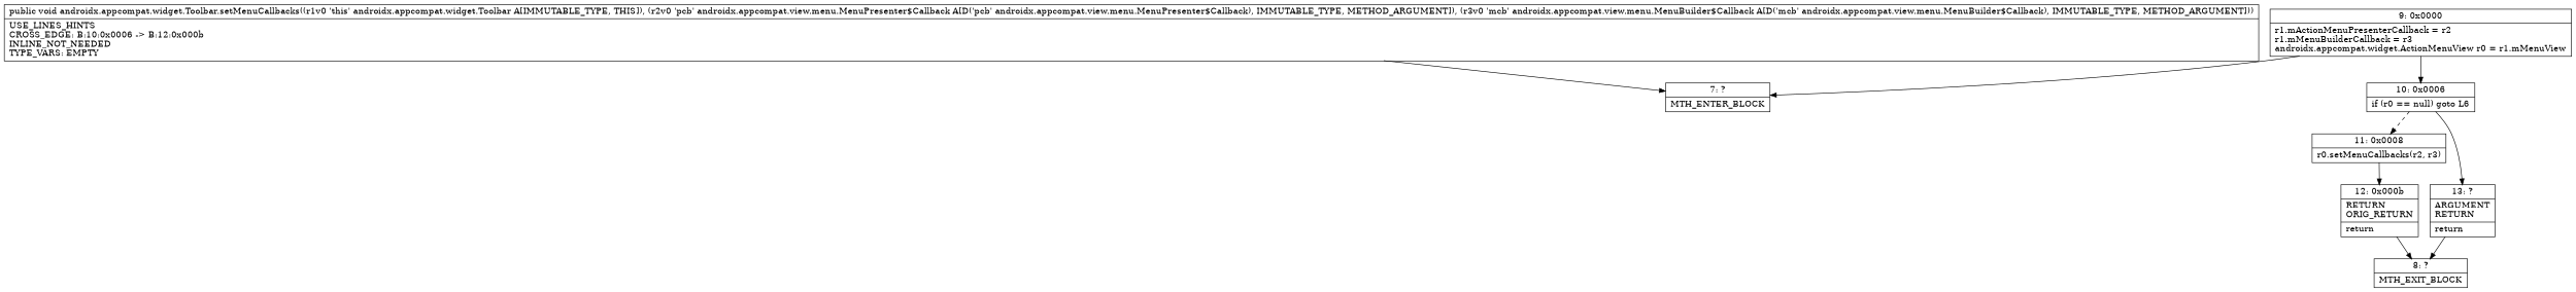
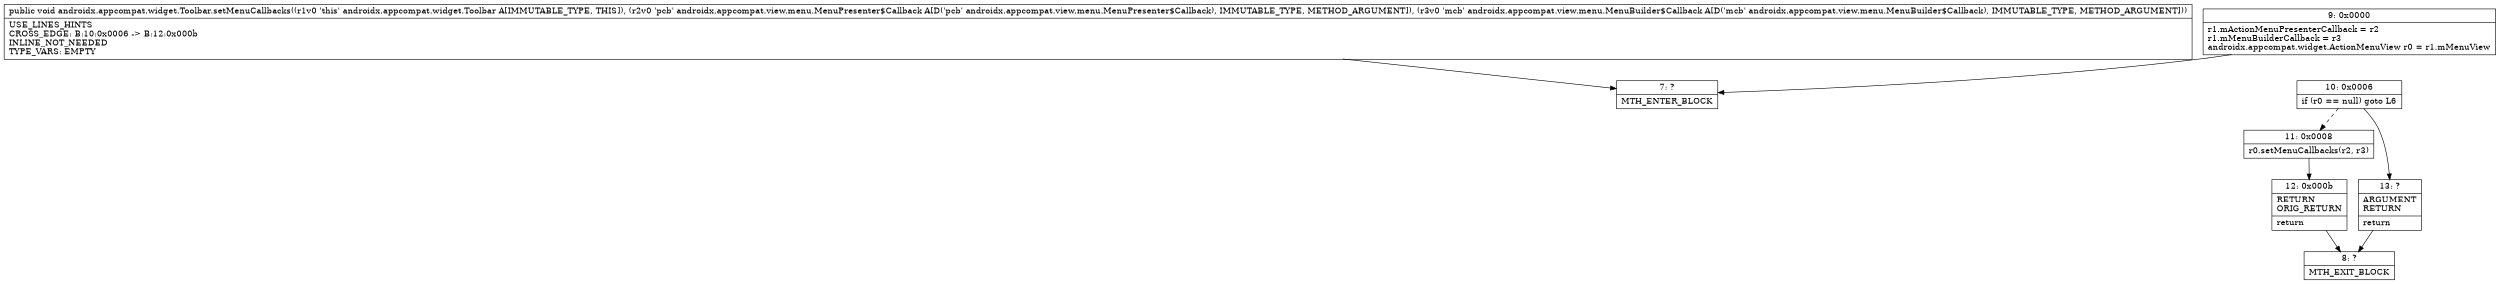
  digraph {
    node [shape=record]
    n1 [label="{7\:\ ?|MTH_ENTER_BLOCK\l}"]
    n2 [label="{9\:\ 0x0000|r1.mActionMenuPresenterCallback = r2\lr1.mMenuBuilderCallback = r3\landroidx.appcompat.widget.ActionMenuView r0 = r1.mMenuView\l}"]
    n3 [label="{10\:\ 0x0006|if (r0 == null) goto L6\l}"]
    n4 [label="{11\:\ 0x0008|r0.setMenuCallbacks(r2, r3)\l}"]
    n5 [label="{13\:\ ?|ARGUMENT\lRETURN\l|return\l}"]
    n6 [label="{12\:\ 0x000b|RETURN\lORIG_RETURN\l|return\l}"]
    n7 [label="{8\:\ ?|MTH_EXIT_BLOCK\l}"]
    n8 [label="{public void androidx.appcompat.widget.Toolbar.setMenuCallbacks((r1v0 'this' androidx.appcompat.widget.Toolbar A[IMMUTABLE_TYPE, THIS]), (r2v0 'pcb' androidx.appcompat.view.menu.MenuPresenter$Callback A[D('pcb' androidx.appcompat.view.menu.MenuPresenter$Callback), IMMUTABLE_TYPE, METHOD_ARGUMENT]), (r3v0 'mcb' androidx.appcompat.view.menu.MenuBuilder$Callback A[D('mcb' androidx.appcompat.view.menu.MenuBuilder$Callback), IMMUTABLE_TYPE, METHOD_ARGUMENT]))  | USE_LINES_HINTS\lCROSS_EDGE: B:10:0x0006 \-\> B:12:0x000b\lINLINE_NOT_NEEDED\lTYPE_VARS: EMPTY\l}"]
    n2 -> n1
-   n2 -> n3
    n3 -> n4 [style=dashed]
    n3 -> n5
    n4 -> n6
    n5 -> n7
    n6 -> n7
    n8 -> n1
  }
